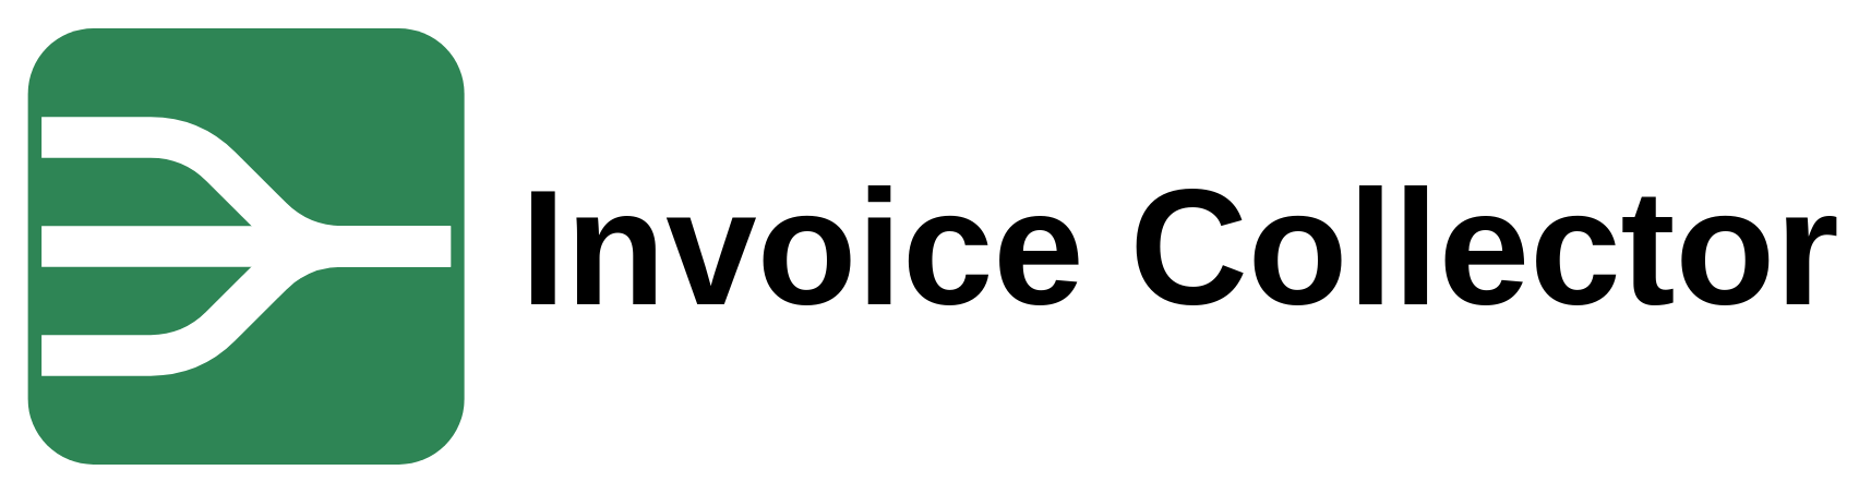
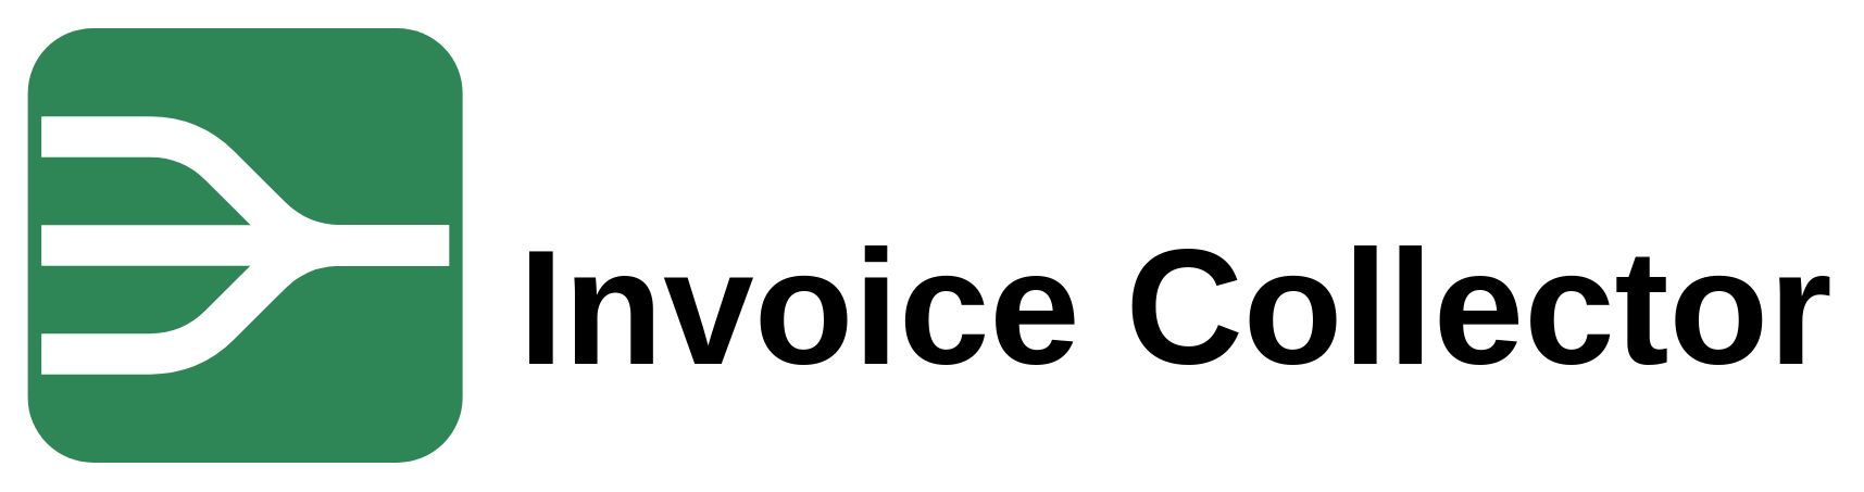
  <mxCell id="0" />
  <mxCell id="1" parent="0" />
  <mxCell id="2" value="" style="whiteSpace=wrap;html=1;strokeColor=none;fillColor=#2e8555;rounded=1;" parent="1" vertex="1"><mxGeometry x="20" y="20" width="320" height="320" as="geometry" /></mxCell>
  <mxCell id="3" value="" style="endArrow=none;html=1;strokeWidth=30;strokeColor=#FFFFFF;jumpSize=6;shadow=0;arcSize=60;" parent="1" edge="1"><mxGeometry width="50" height="50" relative="1" as="geometry"><mxPoint x="30" y="260" as="sourcePoint" /><mxPoint x="330" y="180" as="targetPoint" /><Array as="points"><mxPoint x="140" y="260" /><mxPoint x="220" y="180" /></Array></mxGeometry></mxCell>
  <mxCell id="4" value="" style="endArrow=none;html=1;strokeWidth=30;strokeColor=#FFFFFF;jumpSize=6;shadow=0;arcSize=60;" parent="1" edge="1"><mxGeometry width="50" height="50" relative="1" as="geometry"><mxPoint x="30" y="180" as="sourcePoint" /><mxPoint x="330" y="180" as="targetPoint" /></mxGeometry></mxCell>
  <mxCell id="5" value="" style="endArrow=none;html=1;strokeWidth=30;strokeColor=#FFFFFF;jumpSize=6;shadow=0;arcSize=60;" parent="1" edge="1"><mxGeometry width="50" height="50" relative="1" as="geometry"><mxPoint x="30" y="100" as="sourcePoint" /><mxPoint x="330" y="180" as="targetPoint" /><Array as="points"><mxPoint x="140" y="100" /><mxPoint x="220" y="180" /></Array></mxGeometry></mxCell>
- <mxCell id="6" value="&lt;font style=&quot;color: rgb(0, 0, 0); font-size: 120px;&quot;&gt;Invoice Collector&lt;/font&gt;" style="text;html=1;align=center;verticalAlign=middle;whiteSpace=wrap;rounded=0;fontColor=#B85450;fontStyle=1" vertex="1" parent="1"><mxGeometry x="380" y="100" width="970" height="160" as="geometry" /></mxCell>
+ <mxCell id="6" value="&lt;font style=&quot;color: rgb(0, 0, 0); font-size: 120px;&quot;&gt;Invoice Collector&lt;/font&gt;" style="text;html=1;align=center;verticalAlign=middle;whiteSpace=wrap;rounded=0;fontColor=#B85450;fontStyle=1" vertex="1" parent="1"><mxGeometry x="380" y="145" width="970" height="160" as="geometry" /></mxCell>
